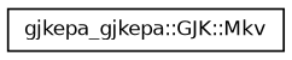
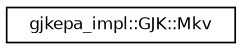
  digraph {
    rankdir=LR
-   n1 [color=black fillcolor=white fontname=Helvetica fontsize=10 height=0.2 label="gjkepa_gjkepa::GJK::Mkv" shape=record style=filled width=0.4]
+   n1 [color=black fillcolor=white fontname=Helvetica fontsize=10 height=0.2 label="gjkepa_impl::GJK::Mkv" shape=record style=filled width=0.4]
  }
